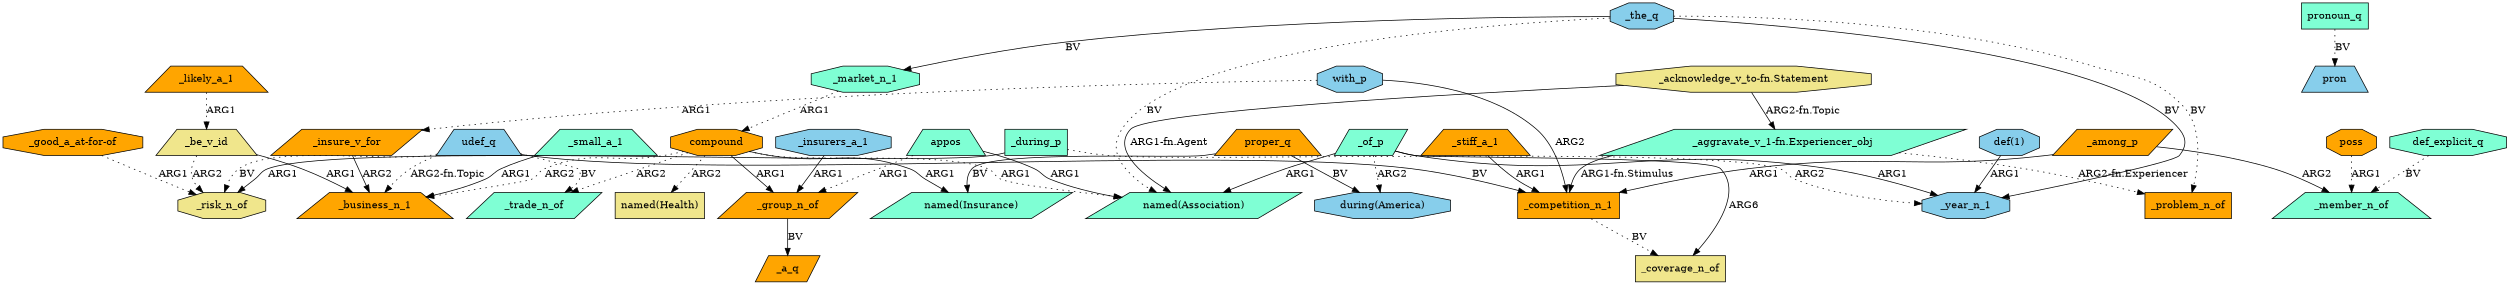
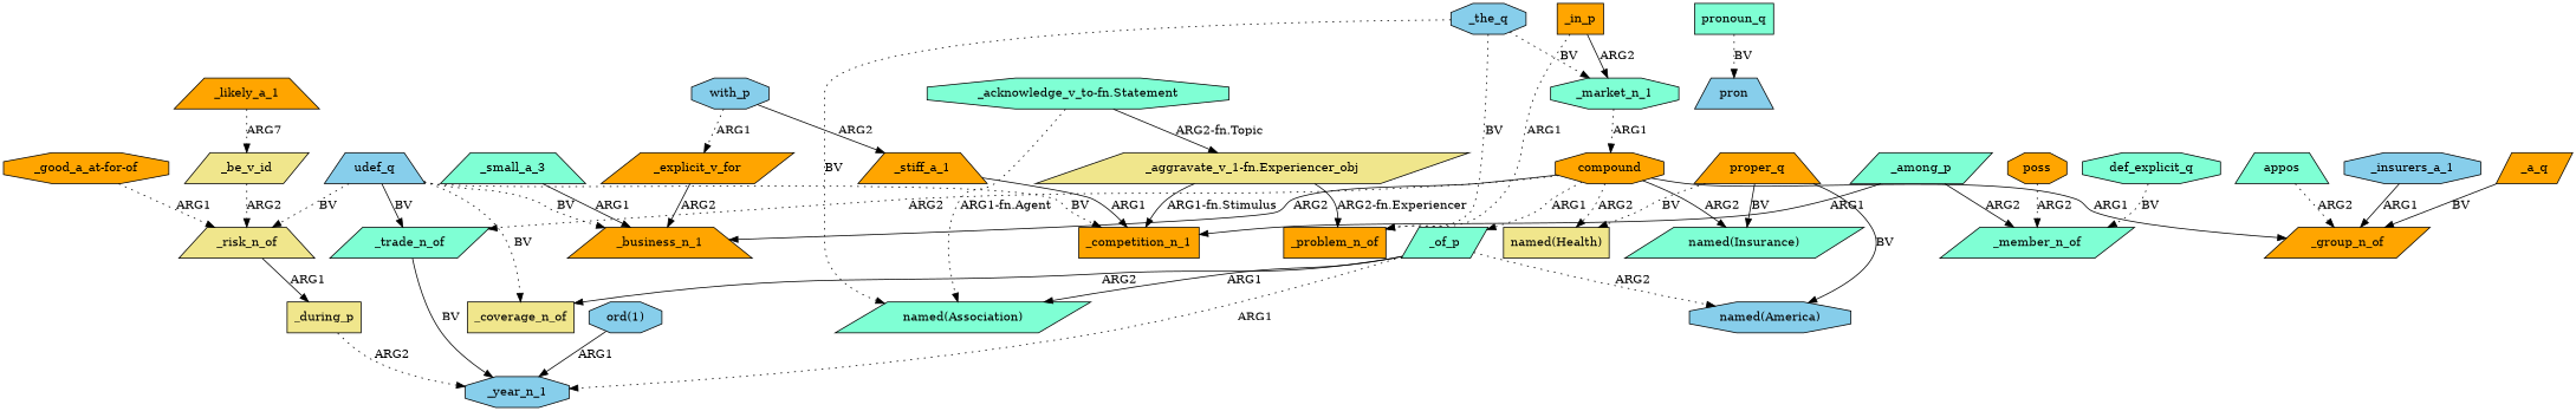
  digraph {
    node [fillcolor=aquamarine shape=octagon style=filled]
    edge [style=solid]
    udef_q [fillcolor=skyblue shape=trapezium]
-   _risk_n_of [fillcolor=khaki]
+   _risk_n_of [fillcolor=khaki shape=trapezium]
    _trade_n_of [shape=parallelogram]
    _competition_n_1 [fillcolor=orange shape=box]
    _business_n_1 [fillcolor=orange shape=trapezium]
    _coverage_n_of [fillcolor=khaki shape=box]
    "_good_a_at-for-of" [fillcolor=orange]
    poss [fillcolor=orange]
-   _member_n_of [shape=trapezium]
+   _member_n_of [shape=parallelogram]
    pron [fillcolor=skyblue shape=trapezium]
    appos [shape=trapezium]
    "named(Association)" [shape=parallelogram]
    _group_n_of [fillcolor=orange shape=parallelogram]
-   _be_v_id [fillcolor=khaki shape=trapezium]
+   _be_v_id [fillcolor=khaki shape=parallelogram]
    _the_q [fillcolor=skyblue]
    _problem_n_of [fillcolor=orange shape=box]
    _year_n_1 [fillcolor=skyblue]
    _market_n_1
    compound [fillcolor=orange]
    def_explicit_q
    proper_q [fillcolor=orange shape=trapezium]
    "named(Health)" [fillcolor=khaki shape=box]
-   "named(America)" [fillcolor=skyblue label="during(America)"]
+   "named(America)" [fillcolor=skyblue]
    "named(Insurance)" [shape=parallelogram]
-   "_aggravate_v_1-fn.Experiencer_obj" [shape=parallelogram]
+   "_aggravate_v_1-fn.Experiencer_obj" [fillcolor=khaki shape=parallelogram]
    _of_p [shape=parallelogram]
-   "_acknowledge_v_to-fn.Statement" [fillcolor=khaki]
+   "_acknowledge_v_to-fn.Statement"
+   _in_p [fillcolor=orange shape=box]
    _likely_a_1 [fillcolor=orange shape=trapezium]
    _insurers_a_1 [fillcolor=skyblue]
-   _insure_v_for [fillcolor=orange shape=parallelogram]
+   _insure_v_for [fillcolor=orange shape=parallelogram label=_explicit_v_for]
    pronoun_q [shape=box]
-   _during_p [shape=box]
-   _small_a_1 [shape=trapezium]
+   _during_p [fillcolor=khaki shape=box]
+   _small_a_1 [shape=trapezium label=_small_a_3]
    _stiff_a_1 [fillcolor=orange shape=trapezium]
    with_p [fillcolor=skyblue]
    _a_q [fillcolor=orange shape=parallelogram]
-   "ord(1)" [fillcolor=skyblue label="def(1)"]
-   _among_p [fillcolor=orange shape=parallelogram]
+   "ord(1)" [fillcolor=skyblue]
+   _among_p [shape=parallelogram]
    udef_q -> _risk_n_of [label=BV style=dotted]
-   udef_q -> _trade_n_of [label=BV style=dotted]
-   udef_q -> _competition_n_1 [label=BV]
-   udef_q -> _business_n_1 [label="ARG2-fn.Topic" style=dotted]
-   _competition_n_1 -> _coverage_n_of [label=BV style=dotted]
+   udef_q -> _trade_n_of [label=BV]
+   udef_q -> _competition_n_1 [label=BV style=dotted]
+   udef_q -> _business_n_1 [label=BV style=dotted]
+   udef_q -> _coverage_n_of [label=BV style=dotted]
    "_good_a_at-for-of" -> _risk_n_of [label=ARG1 style=dotted]
-   poss -> _member_n_of [label=ARG1 style=dotted]
-   appos -> "named(Association)" [label=ARG1]
-   appos -> _group_n_of [label=ARG1 style=dotted]
+   poss -> _member_n_of [label=ARG2 style=dotted]
+   appos -> _group_n_of [label=ARG2 style=dotted]
    _be_v_id -> _risk_n_of [label=ARG2 style=dotted]
-   _be_v_id -> _business_n_1 [label=ARG1]
    _the_q -> "named(Association)" [label=BV style=dotted]
    _the_q -> _problem_n_of [label=BV style=dotted]
-   _the_q -> _year_n_1 [label=BV]
-   _the_q -> _market_n_1 [label=BV]
+   _trade_n_of -> _year_n_1 [label=BV]
+   _the_q -> _market_n_1 [label=BV style=dotted]
    _market_n_1 -> compound [label=ARG1 style=dotted]
    compound -> _trade_n_of [label=ARG2 style=dotted]
-   compound -> _business_n_1 [label=ARG2 style=dotted]
-   compound -> "named(Association)" [label=ARG1 style=dotted]
+   compound -> _business_n_1 [label=ARG2]
+   compound -> _of_p [label=ARG1 style=dotted]
    compound -> _group_n_of [label=ARG1]
    compound -> "named(Health)" [label=ARG2 style=dotted]
-   compound -> "named(Insurance)" [label=ARG1]
+   compound -> "named(Insurance)" [label=ARG2]
    def_explicit_q -> _member_n_of [label=BV style=dotted]
+   proper_q -> "named(Health)" [label=BV style=dotted]
    proper_q -> "named(America)" [label=BV]
    proper_q -> "named(Insurance)" [label=BV]
    "_aggravate_v_1-fn.Experiencer_obj" -> _competition_n_1 [label="ARG1-fn.Stimulus"]
-   "_aggravate_v_1-fn.Experiencer_obj" -> _problem_n_of [label="ARG2-fn.Experiencer" style=dotted]
-   _of_p -> _coverage_n_of [label=ARG6]
+   "_aggravate_v_1-fn.Experiencer_obj" -> _problem_n_of [label="ARG2-fn.Experiencer"]
+   _of_p -> _coverage_n_of [label=ARG2]
    _of_p -> "named(Association)" [label=ARG1]
-   _of_p -> _year_n_1 [label=ARG1]
+   _of_p -> _year_n_1 [label=ARG1 style=dotted]
    _of_p -> "named(America)" [label=ARG2 style=dotted]
-   "_acknowledge_v_to-fn.Statement" -> "named(Association)" [label="ARG1-fn.Agent"]
+   "_acknowledge_v_to-fn.Statement" -> "named(Association)" [label="ARG1-fn.Agent" style=dotted]
    "_acknowledge_v_to-fn.Statement" -> "_aggravate_v_1-fn.Experiencer_obj" [label="ARG2-fn.Topic"]
-   _likely_a_1 -> _be_v_id [label=ARG1 style=dotted]
+   _in_p -> _problem_n_of [label=ARG1 style=dotted]
+   _in_p -> _market_n_1 [label=ARG2]
+   _likely_a_1 -> _be_v_id [label=ARG7 style=dotted]
    _insurers_a_1 -> _group_n_of [label=ARG1]
    _insure_v_for -> _business_n_1 [label=ARG2]
    pronoun_q -> pron [label=BV style=dotted]
-   _during_p -> _risk_n_of [label=ARG1]
+   _risk_n_of -> _during_p [label=ARG1]
    _during_p -> _year_n_1 [label=ARG2 style=dotted]
    _small_a_1 -> _business_n_1 [label=ARG1]
    _stiff_a_1 -> _competition_n_1 [label=ARG1]
-   with_p -> _competition_n_1 [label=ARG2]
+   with_p -> _stiff_a_1 [label=ARG2]
    with_p -> _insure_v_for [label=ARG1 style=dotted]
-   _group_n_of -> _a_q [label=BV]
+   _a_q -> _group_n_of [label=BV]
    "ord(1)" -> _year_n_1 [label=ARG1]
    _among_p -> _competition_n_1 [label=ARG1]
    _among_p -> _member_n_of [label=ARG2]
  }
